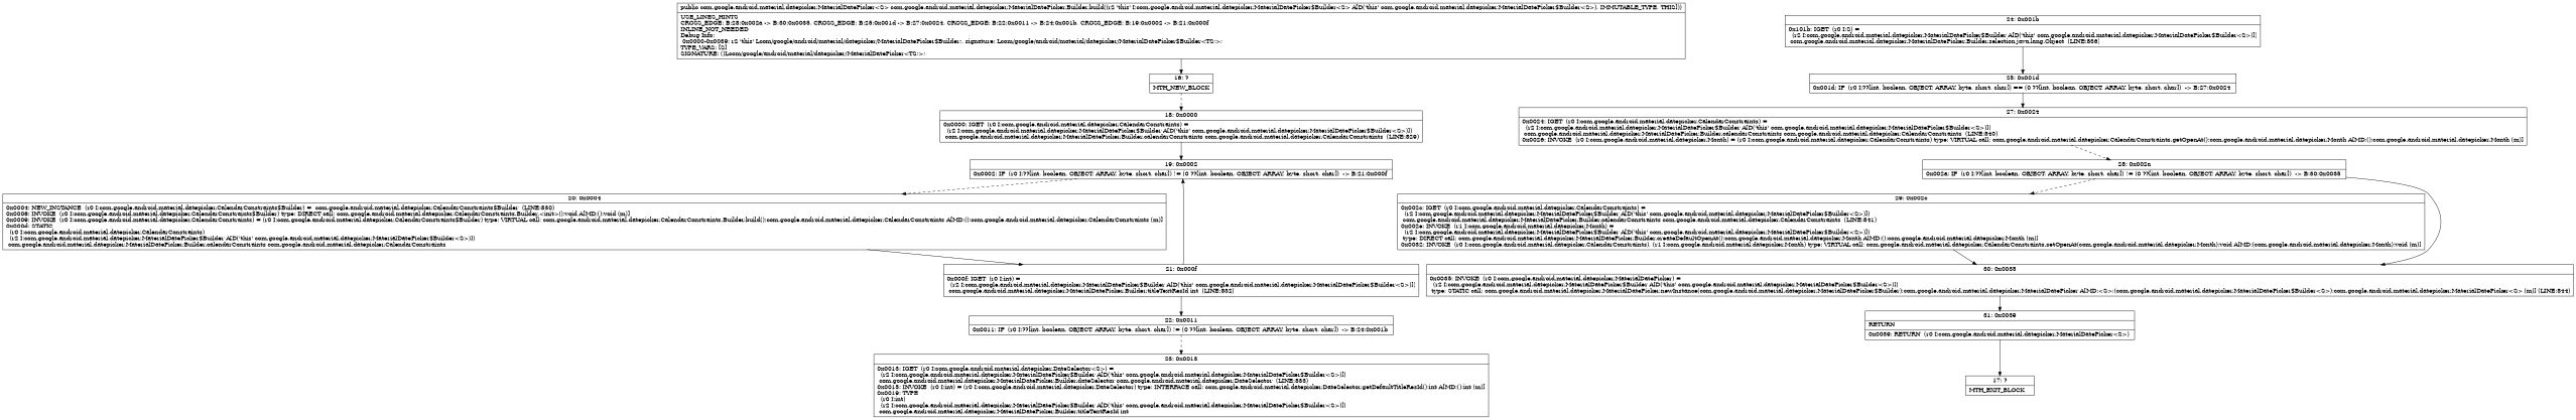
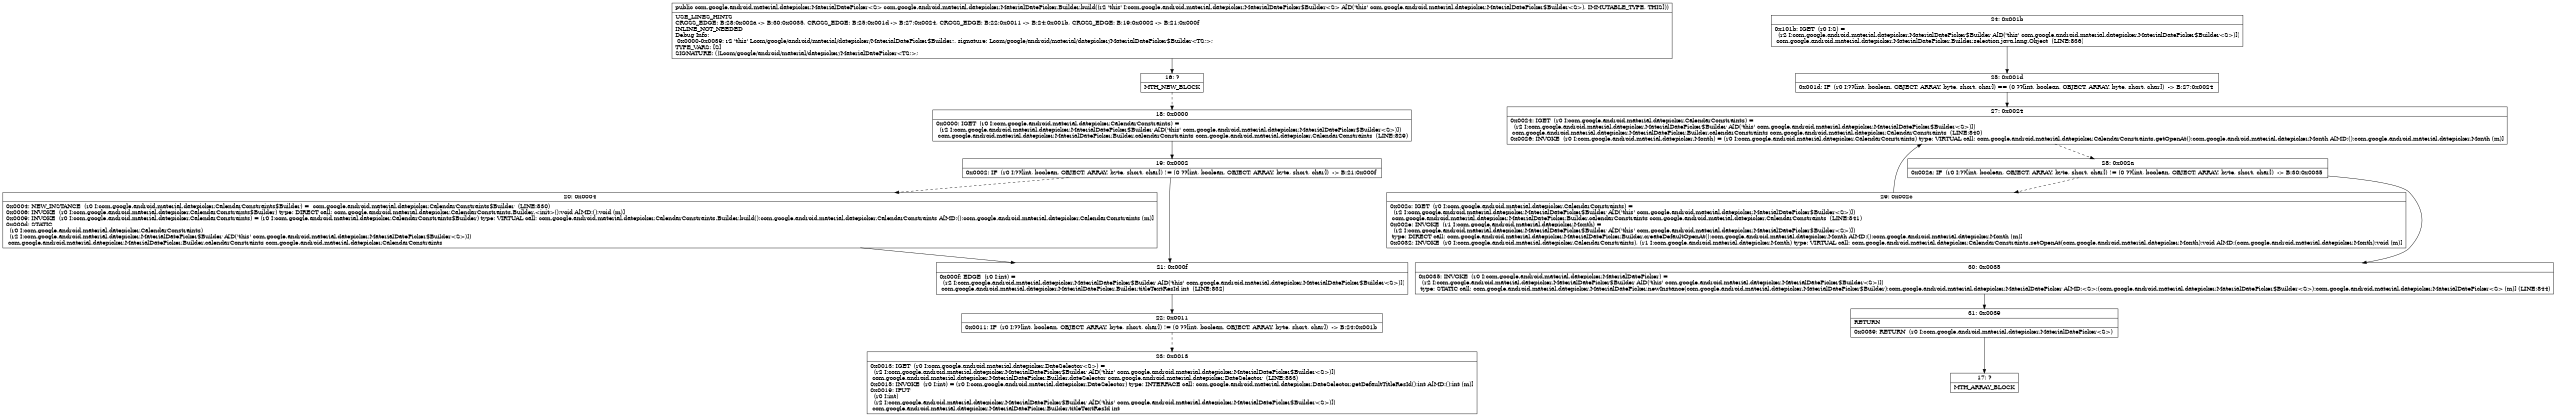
  digraph {
    node [shape=record]
    n1 [label="{16\:\ ?|MTH_NEW_BLOCK\l}"]
    n2 [label="{18\:\ 0x0000|0x0000: IGET  (r0 I:com.google.android.material.datepicker.CalendarConstraints) = \l  (r2 I:com.google.android.material.datepicker.MaterialDatePicker$Builder A[D('this' com.google.android.material.datepicker.MaterialDatePicker$Builder\<S\>)])\l com.google.android.material.datepicker.MaterialDatePicker.Builder.calendarConstraints com.google.android.material.datepicker.CalendarConstraints  (LINE:829)\l}"]
    n3 [label="{19\:\ 0x0002|0x0002: IF  (r0 I:??[int, boolean, OBJECT, ARRAY, byte, short, char]) != (0 ??[int, boolean, OBJECT, ARRAY, byte, short, char])  \-\> B:21:0x000f \l}"]
    n4 [label="{20\:\ 0x0004|0x0004: NEW_INSTANCE  (r0 I:com.google.android.material.datepicker.CalendarConstraints$Builder) =  com.google.android.material.datepicker.CalendarConstraints$Builder  (LINE:830)\l0x0006: INVOKE  (r0 I:com.google.android.material.datepicker.CalendarConstraints$Builder) type: DIRECT call: com.google.android.material.datepicker.CalendarConstraints.Builder.\<init\>():void A[MD:():void (m)]\l0x0009: INVOKE  (r0 I:com.google.android.material.datepicker.CalendarConstraints) = (r0 I:com.google.android.material.datepicker.CalendarConstraints$Builder) type: VIRTUAL call: com.google.android.material.datepicker.CalendarConstraints.Builder.build():com.google.android.material.datepicker.CalendarConstraints A[MD:():com.google.android.material.datepicker.CalendarConstraints (m)]\l0x000d: STATIC  \l  (r0 I:com.google.android.material.datepicker.CalendarConstraints)\l  (r2 I:com.google.android.material.datepicker.MaterialDatePicker$Builder A[D('this' com.google.android.material.datepicker.MaterialDatePicker$Builder\<S\>)])\l com.google.android.material.datepicker.MaterialDatePicker.Builder.calendarConstraints com.google.android.material.datepicker.CalendarConstraints \l}"]
-   n5 [label="{21\:\ 0x000f|0x000f: IGET  (r0 I:int) = \l  (r2 I:com.google.android.material.datepicker.MaterialDatePicker$Builder A[D('this' com.google.android.material.datepicker.MaterialDatePicker$Builder\<S\>)])\l com.google.android.material.datepicker.MaterialDatePicker.Builder.titleTextResId int  (LINE:832)\l}"]
+   n5 [label="{21\:\ 0x000f|0x000f: EDGE  (r0 I:int) = \l  (r2 I:com.google.android.material.datepicker.MaterialDatePicker$Builder A[D('this' com.google.android.material.datepicker.MaterialDatePicker$Builder\<S\>)])\l com.google.android.material.datepicker.MaterialDatePicker.Builder.titleTextResId int  (LINE:832)\l}"]
    n6 [label="{22\:\ 0x0011|0x0011: IF  (r0 I:??[int, boolean, OBJECT, ARRAY, byte, short, char]) != (0 ??[int, boolean, OBJECT, ARRAY, byte, short, char])  \-\> B:24:0x001b \l}"]
-   n7 [label="{23\:\ 0x0013|0x0013: IGET  (r0 I:com.google.android.material.datepicker.DateSelector\<S\>) = \l  (r2 I:com.google.android.material.datepicker.MaterialDatePicker$Builder A[D('this' com.google.android.material.datepicker.MaterialDatePicker$Builder\<S\>)])\l com.google.android.material.datepicker.MaterialDatePicker.Builder.dateSelector com.google.android.material.datepicker.DateSelector  (LINE:833)\l0x0015: INVOKE  (r0 I:int) = (r0 I:com.google.android.material.datepicker.DateSelector) type: INTERFACE call: com.google.android.material.datepicker.DateSelector.getDefaultTitleResId():int A[MD:():int (m)]\l0x0019: TYPE  \l  (r0 I:int)\l  (r2 I:com.google.android.material.datepicker.MaterialDatePicker$Builder A[D('this' com.google.android.material.datepicker.MaterialDatePicker$Builder\<S\>)])\l com.google.android.material.datepicker.MaterialDatePicker.Builder.titleTextResId int \l}"]
+   n7 [label="{23\:\ 0x0013|0x0013: IGET  (r0 I:com.google.android.material.datepicker.DateSelector\<S\>) = \l  (r2 I:com.google.android.material.datepicker.MaterialDatePicker$Builder A[D('this' com.google.android.material.datepicker.MaterialDatePicker$Builder\<S\>)])\l com.google.android.material.datepicker.MaterialDatePicker.Builder.dateSelector com.google.android.material.datepicker.DateSelector  (LINE:833)\l0x0015: INVOKE  (r0 I:int) = (r0 I:com.google.android.material.datepicker.DateSelector) type: INTERFACE call: com.google.android.material.datepicker.DateSelector.getDefaultTitleResId():int A[MD:():int (m)]\l0x0019: IPUT  \l  (r0 I:int)\l  (r2 I:com.google.android.material.datepicker.MaterialDatePicker$Builder A[D('this' com.google.android.material.datepicker.MaterialDatePicker$Builder\<S\>)])\l com.google.android.material.datepicker.MaterialDatePicker.Builder.titleTextResId int \l}"]
    n8 [label="{24\:\ 0x001b|0x101b: IGET  (r0 I:S) = \l  (r2 I:com.google.android.material.datepicker.MaterialDatePicker$Builder A[D('this' com.google.android.material.datepicker.MaterialDatePicker$Builder\<S\>)])\l com.google.android.material.datepicker.MaterialDatePicker.Builder.selection java.lang.Object  (LINE:836)\l}"]
    n9 [label="{25\:\ 0x001d|0x001d: IF  (r0 I:??[int, boolean, OBJECT, ARRAY, byte, short, char]) == (0 ??[int, boolean, OBJECT, ARRAY, byte, short, char])  \-\> B:27:0x0024 \l}"]
    n10 [label="{27\:\ 0x0024|0x0024: IGET  (r0 I:com.google.android.material.datepicker.CalendarConstraints) = \l  (r2 I:com.google.android.material.datepicker.MaterialDatePicker$Builder A[D('this' com.google.android.material.datepicker.MaterialDatePicker$Builder\<S\>)])\l com.google.android.material.datepicker.MaterialDatePicker.Builder.calendarConstraints com.google.android.material.datepicker.CalendarConstraints  (LINE:840)\l0x0026: INVOKE  (r0 I:com.google.android.material.datepicker.Month) = (r0 I:com.google.android.material.datepicker.CalendarConstraints) type: VIRTUAL call: com.google.android.material.datepicker.CalendarConstraints.getOpenAt():com.google.android.material.datepicker.Month A[MD:():com.google.android.material.datepicker.Month (m)]\l}"]
    n11 [label="{28\:\ 0x002a|0x002a: IF  (r0 I:??[int, boolean, OBJECT, ARRAY, byte, short, char]) != (0 ??[int, boolean, OBJECT, ARRAY, byte, short, char])  \-\> B:30:0x0035 \l}"]
    n12 [label="{29\:\ 0x002c|0x002c: IGET  (r0 I:com.google.android.material.datepicker.CalendarConstraints) = \l  (r2 I:com.google.android.material.datepicker.MaterialDatePicker$Builder A[D('this' com.google.android.material.datepicker.MaterialDatePicker$Builder\<S\>)])\l com.google.android.material.datepicker.MaterialDatePicker.Builder.calendarConstraints com.google.android.material.datepicker.CalendarConstraints  (LINE:841)\l0x002e: INVOKE  (r1 I:com.google.android.material.datepicker.Month) = \l  (r2 I:com.google.android.material.datepicker.MaterialDatePicker$Builder A[D('this' com.google.android.material.datepicker.MaterialDatePicker$Builder\<S\>)])\l type: DIRECT call: com.google.android.material.datepicker.MaterialDatePicker.Builder.createDefaultOpenAt():com.google.android.material.datepicker.Month A[MD:():com.google.android.material.datepicker.Month (m)]\l0x0032: INVOKE  (r0 I:com.google.android.material.datepicker.CalendarConstraints), (r1 I:com.google.android.material.datepicker.Month) type: VIRTUAL call: com.google.android.material.datepicker.CalendarConstraints.setOpenAt(com.google.android.material.datepicker.Month):void A[MD:(com.google.android.material.datepicker.Month):void (m)]\l}"]
    n13 [label="{30\:\ 0x0035|0x0035: INVOKE  (r0 I:com.google.android.material.datepicker.MaterialDatePicker) = \l  (r2 I:com.google.android.material.datepicker.MaterialDatePicker$Builder A[D('this' com.google.android.material.datepicker.MaterialDatePicker$Builder\<S\>)])\l type: STATIC call: com.google.android.material.datepicker.MaterialDatePicker.newInstance(com.google.android.material.datepicker.MaterialDatePicker$Builder):com.google.android.material.datepicker.MaterialDatePicker A[MD:\<S\>:(com.google.android.material.datepicker.MaterialDatePicker$Builder\<S\>):com.google.android.material.datepicker.MaterialDatePicker\<S\> (m)] (LINE:844)\l}"]
    n14 [label="{31\:\ 0x0039|RETURN\l|0x0039: RETURN  (r0 I:com.google.android.material.datepicker.MaterialDatePicker\<S\>) \l}"]
-   n15 [label="{17\:\ ?|MTH_EXIT_BLOCK\l}"]
+   n15 [label="{17\:\ ?|MTH_ARRAY_BLOCK\l}"]
    n16 [label="{public com.google.android.material.datepicker.MaterialDatePicker\<S\> com.google.android.material.datepicker.MaterialDatePicker.Builder.build((r2 'this' I:com.google.android.material.datepicker.MaterialDatePicker$Builder\<S\> A[D('this' com.google.android.material.datepicker.MaterialDatePicker$Builder\<S\>), IMMUTABLE_TYPE, THIS]))  | USE_LINES_HINTS\lCROSS_EDGE: B:28:0x002a \-\> B:30:0x0035, CROSS_EDGE: B:25:0x001d \-\> B:27:0x0024, CROSS_EDGE: B:22:0x0011 \-\> B:24:0x001b, CROSS_EDGE: B:19:0x0002 \-\> B:21:0x000f\lINLINE_NOT_NEEDED\lDebug Info:\l  0x0000\-0x0039: r2 'this' Lcom\/google\/android\/material\/datepicker\/MaterialDatePicker$Builder;, signature: Lcom\/google\/android\/material\/datepicker\/MaterialDatePicker$Builder\<TS;\>;\lTYPE_VARS: [S]\lSIGNATURE: ()Lcom\/google\/android\/material\/datepicker\/MaterialDatePicker\<TS;\>;\l}"]
    n1 -> n2 [style=dashed]
    n2 -> n3
    n3 -> n4 [style=dashed]
-   n5 -> n3
+   n3 -> n5
    n4 -> n5
    n5 -> n6
    n6 -> n7 [style=dashed]
    n8 -> n9
    n9 -> n10
    n10 -> n11 [style=dashed]
    n11 -> n12 [style=dashed]
    n11 -> n13
-   n12 -> n13
+   n12 -> n10
    n13 -> n14
    n14 -> n15
    n16 -> n1
  }
